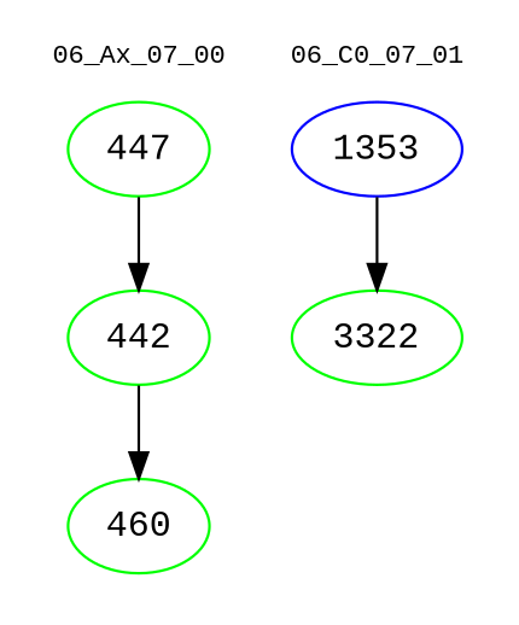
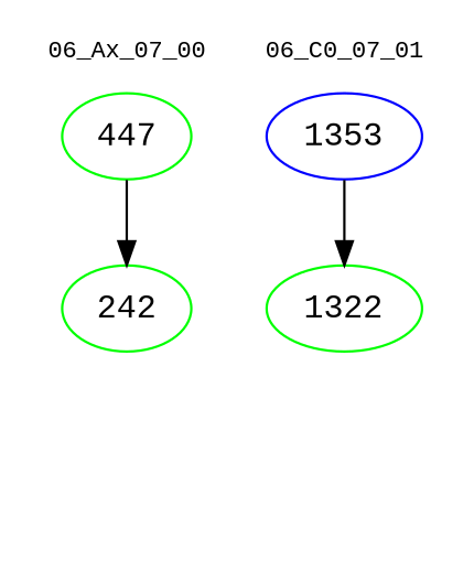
  digraph {
    fontname="Liberation Mono"
    node [color=green fontname="Liberation Mono"]
    edge [color=black fontname="Liberation Mono"]
    n1 [label=447]
-   n2 [label=442]
-   n3 [label=460]
+   n2 [label=242]
    n4 [color=blue label=1353]
-   n5 [label=3322]
+   n5 [label=1322]
    subgraph cluster_1 {
      color=white
      fontsize=10
      label="06_Ax_07_00"
      n1
      n2
-     n3
    }
    subgraph cluster_2 {
      color=white
      fontsize=10
      label="06_C0_07_01"
      n4
      n5
    }
    n1 -> n2
-   n2 -> n3
    n4 -> n5
  }
